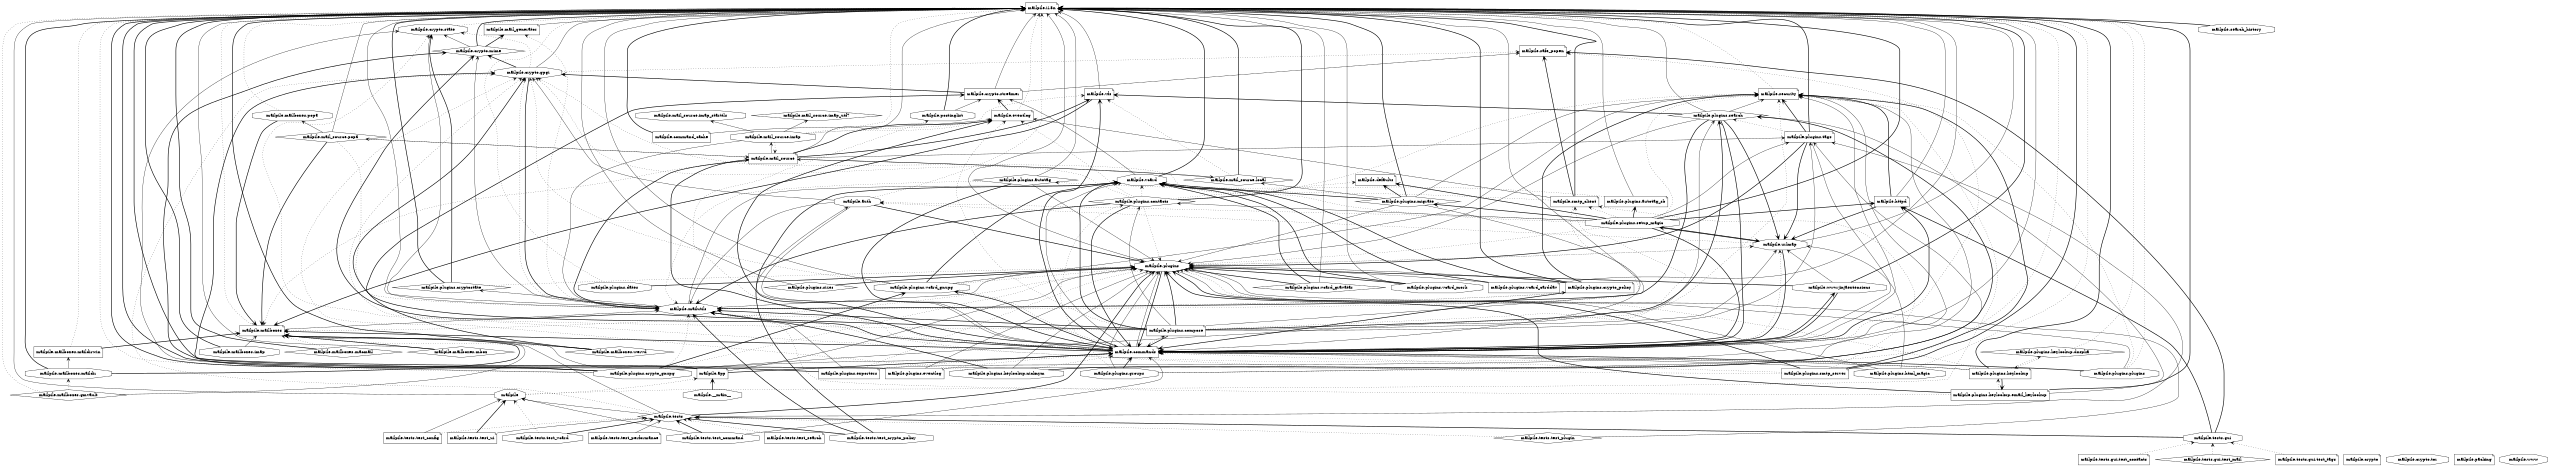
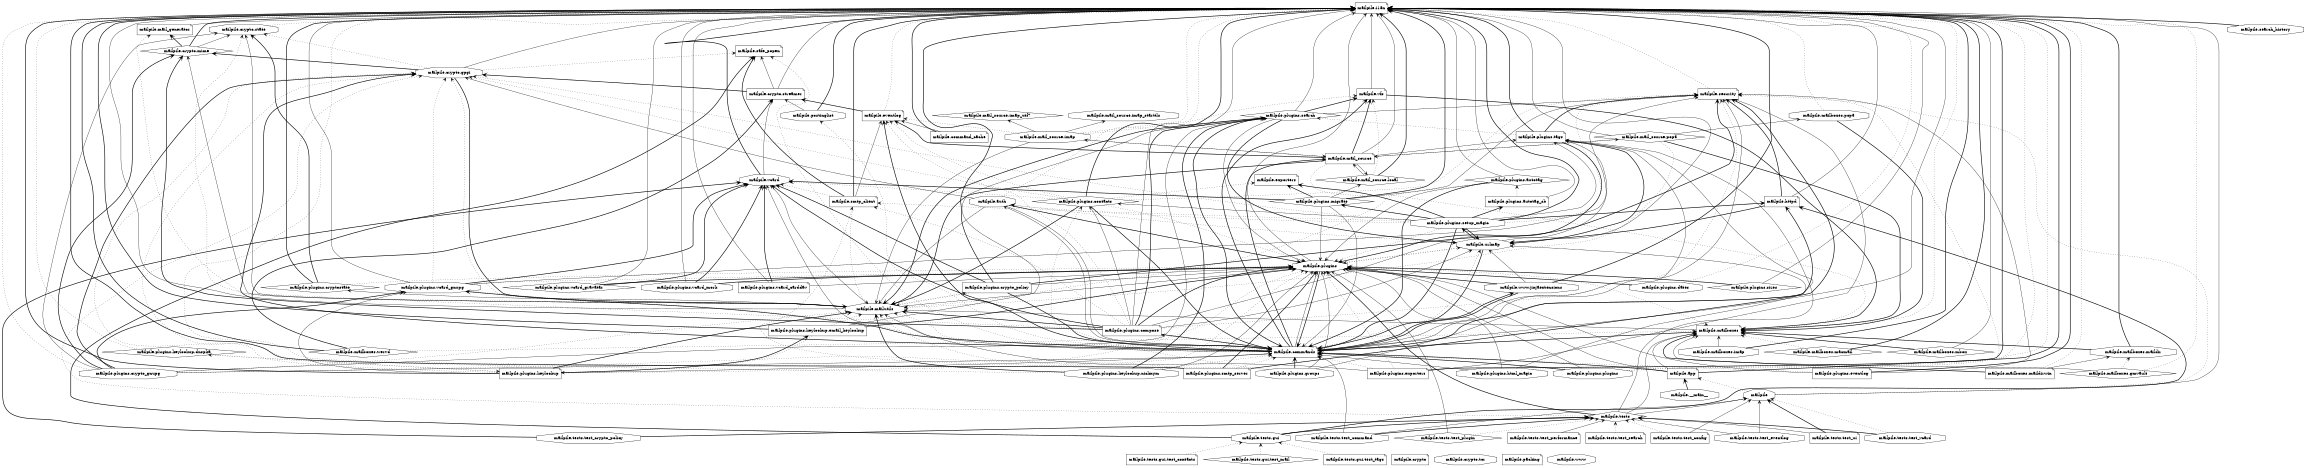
  digraph {
    rankdir=BT
    node [color=black shape=note style=solid]
    edge [arrowhead=open arrowtail=none style=bold]
    n1 [label=mailpile shape=octagon]
    n2 [label="mailpile.app"]
    n3 [label="mailpile.i18n"]
    n4 [label="mailpile.security"]
    n5 [label="mailpile.commands"]
    n6 [label="mailpile.mailboxes"]
    n7 [label="mailpile.plugins" shape=octagon]
    n8 [label="mailpile.__main__" shape=octagon]
    n9 [label="mailpile.auth" shape=octagon]
    n10 [label="mailpile.crypto.gpgi" shape=octagon]
    n11 [label="mailpile.mailutils" shape=octagon]
    n12 [label="mailpile.eventlog"]
    n13 [label="mailpile.httpd"]
    n14 [label="mailpile.mail_source"]
    n15 [label="mailpile.plugins.compose"]
    n16 [label="mailpile.plugins.vcard_gnupg" shape=octagon]
    n17 [label="mailpile.postinglist" shape=octagon]
    n18 [label="mailpile.safe_popen"]
    n19 [label="mailpile.urlmap" shape=octagon]
    n20 [label="mailpile.vcard" shape=octagon]
    n21 [label="mailpile.vfs"]
    n22 [label="mailpile.www.jinjaextensions" shape=octagon]
    n23 [label="mailpile.crypto.mime" shape=diamond]
    n24 [label="mailpile.crypto.state" shape=octagon]
    n25 [label="mailpile.mail_generator"]
    n26 [label="mailpile.plugins.crypto_policy"]
    n27 [label="mailpile.plugins.cryptostate" shape=diamond]
    n28 [label="mailpile.command_cache"]
    n29 [label="mailpile.crypto.streamer"]
    n30 [label="mailpile.mail_source.imap" shape=octagon]
    n31 [label="mailpile.mail_source.local" shape=diamond]
    n32 [label="mailpile.mail_source.pop3" shape=diamond]
    n33 [label="mailpile.plugins.tags"]
    n34 [label="mailpile.plugins.contacts" shape=diamond]
    n35 [label="mailpile.plugins.search" shape=diamond]
    n36 [label="mailpile.smtp_client"]
    n37 [label="mailpile.plugins.setup_magic" shape=octagon]
    n38 [label="mailpile.crypto"]
    n39 [label="mailpile.crypto.tor" shape=octagon]
-   n40 [label="mailpile.defaults"]
+   n40 [label="mailpile.exporters"]
    n41 [label="mailpile.mail_source.imap_starttls" shape=octagon]
    n42 [label="mailpile.mail_source.imap_utf7" shape=diamond]
    n43 [label="mailpile.mailboxes.pop3" shape=octagon]
    n44 [label="mailpile.mailboxes.gmvault" shape=diamond]
    n45 [label="mailpile.mailboxes.maildir" shape=octagon]
    n46 [label="mailpile.mailboxes.imap" shape=octagon]
    n47 [label="mailpile.mailboxes.macmail" shape=diamond]
    n48 [label="mailpile.mailboxes.maildirwin"]
    n49 [label="mailpile.mailboxes.mbox" shape=diamond]
    n50 [label="mailpile.mailboxes.wervd" shape=diamond]
    n51 [label="mailpile.packing"]
    n52 [label="mailpile.plugins.autotag" shape=diamond]
    n53 [label="mailpile.plugins.autotag_sb"]
    n54 [label="mailpile.plugins.crypto_gnupg" shape=octagon]
    n55 [label="mailpile.plugins.dates" shape=octagon]
    n56 [label="mailpile.plugins.eventlog"]
    n57 [label="mailpile.plugins.exporters"]
    n58 [label="mailpile.plugins.groups" shape=octagon]
    n59 [label="mailpile.plugins.html_magic" shape=octagon]
    n60 [label="mailpile.plugins.keylookup"]
    n61 [label="mailpile.plugins.keylookup.dnspka" shape=diamond]
    n62 [label="mailpile.plugins.keylookup.email_keylookup"]
    n63 [label="mailpile.plugins.keylookup.nicknym" shape=octagon]
    n64 [label="mailpile.plugins.migrate" shape=diamond]
    n65 [label="mailpile.plugins.plugins" shape=octagon]
    n66 [label="mailpile.plugins.sizes" shape=diamond]
    n67 [label="mailpile.plugins.smtp_server"]
    n68 [label="mailpile.plugins.vcard_carddav"]
    n69 [label="mailpile.plugins.vcard_gravatar" shape=diamond]
    n70 [label="mailpile.plugins.vcard_mork" shape=octagon]
    n71 [label="mailpile.search_history" shape=octagon]
    n72 [label="mailpile.tests" shape=diamond]
    n73 [label="mailpile.tests.gui" shape=octagon]
    n74 [label="mailpile.tests.gui.test_contacts"]
    n75 [label="mailpile.tests.gui.test_mail" shape=diamond]
    n76 [label="mailpile.tests.gui.test_tags"]
    n77 [label="mailpile.tests.test_command" shape=octagon]
    n78 [label="mailpile.tests.test_config"]
    n79 [label="mailpile.tests.test_crypto_policy" shape=octagon]
+   n80 [label="mailpile.tests.test_eventlog" shape=octagon]
    n81 [label="mailpile.tests.test_performance"]
    n82 [label="mailpile.tests.test_plugin" shape=diamond]
    n83 [label="mailpile.tests.test_search"]
    n84 [label="mailpile.tests.test_ui"]
    n85 [label="mailpile.tests.test_vcard" shape=octagon]
    n86 [label="mailpile.www" shape=octagon]
    n1 -> n2 [style=dotted]
    n1 -> n3 [style=solid]
    n1 -> n4 [style=dotted]
    n2 -> n3
    n2 -> n5
    n2 -> n6 [style=solid]
    n2 -> n7 [style=solid]
    n4 -> n3 [style=dotted]
    n5 -> n3 [style=solid]
    n5 -> n4 [style=solid]
    n5 -> n6
    n5 -> n7 [style=solid]
    n5 -> n9 [style=solid]
    n5 -> n10
    n5 -> n11 [style=dotted]
    n5 -> n12
    n5 -> n13
    n5 -> n14
    n5 -> n15 [style=dotted]
    n5 -> n16
    n5 -> n17 [style=dotted]
    n5 -> n18 [style=dotted]
    n5 -> n19 [style=dotted]
    n5 -> n20 [style=solid]
    n5 -> n21
    n5 -> n22
    n6 -> n3 [style=dotted]
    n6 -> n11 [style=solid]
    n7 -> n3 [style=solid]
    n7 -> n5
    n7 -> n6 [style=dotted]
    n7 -> n19 [style=dotted]
    n8 -> n2
    n9 -> n3 [style=dotted]
    n9 -> n5 [style=solid]
    n9 -> n7
    n9 -> n10 [style=solid]
    n9 -> n11 [style=solid]
    n10 -> n3 [style=solid]
    n10 -> n11
    n10 -> n18 [style=dotted]
    n10 -> n23
    n10 -> n24 [style=dotted]
    n11 -> n3 [style=solid]
    n11 -> n7 [style=solid]
    n11 -> n10 [style=dotted]
    n11 -> n20 [style=solid]
    n11 -> n23 [style=solid]
    n11 -> n24 [style=solid]
    n11 -> n25 [style=dotted]
    n11 -> n26 [style=dotted]
    n11 -> n27 [style=solid]
    n12 -> n3 [style=dotted]
    n12 -> n29
    n13 -> n3 [style=solid]
    n13 -> n4
    n13 -> n19
    n14 -> n3 [style=solid]
    n14 -> n6 [style=dotted]
    n14 -> n11
    n14 -> n12
    n14 -> n21
    n14 -> n30 [style=solid]
    n14 -> n31 [style=solid]
    n14 -> n32 [style=solid]
    n14 -> n33 [style=solid]
    n15 -> n3 [style=solid]
    n15 -> n4 [style=dotted]
    n15 -> n5
    n15 -> n7
    n15 -> n11
    n15 -> n12 [style=dotted]
    n15 -> n19 [style=solid]
    n15 -> n20
    n15 -> n23
    n15 -> n24 [style=dotted]
    n15 -> n33 [style=solid]
    n15 -> n34 [style=solid]
    n15 -> n35
    n15 -> n36 [style=dotted]
    n16 -> n3 [style=solid]
    n16 -> n4 [style=solid]
    n16 -> n5 [style=dotted]
    n16 -> n7 [style=dotted]
    n16 -> n10 [style=dotted]
    n16 -> n20
    n17 -> n3
    n17 -> n29 [style=solid]
    n19 -> n3 [style=solid]
    n19 -> n5
    n19 -> n7 [style=dotted]
    n19 -> n9 [style=dotted]
    n19 -> n37
    n20 -> n3
    n20 -> n29 [style=solid]
    n21 -> n3 [style=solid]
    n21 -> n6
    n22 -> n3
    n22 -> n5
    n22 -> n7
    n22 -> n19 [style=solid]
    n23 -> n3
    n23 -> n24 [style=solid]
    n23 -> n25
    n24 -> n3 [style=dotted]
    n25 -> n3 [style=solid]
    n26 -> n3
    n26 -> n4
    n26 -> n5
    n26 -> n7 [style=solid]
    n26 -> n11 [style=dotted]
    n26 -> n20
    n27 -> n3
    n27 -> n7 [style=dotted]
    n27 -> n24
    n28 -> n3
    n28 -> n12 [style=solid]
    n29 -> n3 [style=solid]
    n29 -> n10
    n29 -> n18 [style=solid]
    n30 -> n3 [style=dotted]
    n30 -> n11 [style=solid]
    n30 -> n12 [style=dotted]
    n30 -> n14 [style=dotted]
    n30 -> n21 [style=dotted]
    n30 -> n41 [style=solid]
    n30 -> n42 [style=solid]
    n31 -> n3
    n31 -> n14 [style=solid]
    n31 -> n21 [style=dotted]
    n32 -> n3 [style=solid]
    n32 -> n6
    n32 -> n11 [style=dotted]
    n32 -> n14 [style=dotted]
    n32 -> n43 [style=solid]
    n33 -> n3
    n33 -> n4
    n33 -> n5 [style=solid]
    n33 -> n7
    n33 -> n19
    n33 -> n35 [style=dotted]
    n34 -> n3
    n34 -> n4 [style=dotted]
    n34 -> n5
    n34 -> n7 [style=dotted]
    n34 -> n10 [style=dotted]
    n34 -> n11
    n34 -> n12 [style=dotted]
    n34 -> n20 [style=dotted]
    n34 -> n40 [style=dotted]
    n35 -> n3 [style=solid]
    n35 -> n4 [style=solid]
    n35 -> n5
    n35 -> n7 [style=solid]
    n35 -> n11
    n35 -> n19
    n35 -> n21
    n36 -> n3
    n36 -> n11 [style=dotted]
    n36 -> n12 [style=solid]
    n36 -> n18
    n36 -> n20 [style=dotted]
    n37 -> n3
    n37 -> n4 [style=dotted]
    n37 -> n5
    n37 -> n7 [style=dotted]
    n37 -> n9 [style=dotted]
    n37 -> n10 [style=dotted]
    n37 -> n13
    n37 -> n19
    n37 -> n33 [style=solid]
    n37 -> n34 [style=solid]
    n37 -> n36 [style=dotted]
    n37 -> n40
    n37 -> n53
    n37 -> n64
    n43 -> n3 [style=dotted]
    n43 -> n6
    n44 -> n3 [style=dotted]
    n44 -> n6 [style=solid]
    n44 -> n45 [style=dotted]
    n45 -> n3
    n45 -> n6
    n46 -> n3
    n46 -> n6 [style=solid]
    n47 -> n3
    n47 -> n6 [style=dotted]
    n48 -> n3 [style=dotted]
    n48 -> n6
-   n45 -> n48 [style=solid]
+   n48 -> n45 [style=solid]
    n49 -> n3 [style=solid]
    n49 -> n6
    n50 -> n3
    n50 -> n6 [style=dotted]
    n50 -> n29
    n52 -> n3 [style=solid]
    n52 -> n5
    n52 -> n7 [style=solid]
    n52 -> n11 [style=dotted]
    n53 -> n3 [style=solid]
    n53 -> n52 [style=dotted]
    n54 -> n3 [style=dotted]
    n54 -> n5 [style=solid]
    n54 -> n7 [style=dotted]
    n54 -> n10
    n54 -> n11 [style=dotted]
    n54 -> n16
    n54 -> n23
    n54 -> n24 [style=solid]
    n54 -> n35 [style=solid]
    n55 -> n3 [style=dotted]
    n55 -> n7
    n56 -> n3
    n56 -> n4 [style=solid]
    n56 -> n5 [style=dotted]
    n56 -> n7 [style=solid]
    n57 -> n3
    n57 -> n4 [style=solid]
    n57 -> n5 [style=dotted]
    n57 -> n7 [style=dotted]
    n57 -> n11 [style=solid]
    n58 -> n3 [style=dotted]
    n58 -> n5
    n58 -> n7 [style=solid]
    n58 -> n33 [style=solid]
    n58 -> n34 [style=dotted]
    n59 -> n3 [style=dotted]
    n59 -> n5 [style=solid]
    n59 -> n7 [style=solid]
    n59 -> n19 [style=solid]
    n60 -> n3
    n60 -> n5 [style=solid]
    n60 -> n7 [style=dotted]
    n60 -> n10 [style=dotted]
-   n79 -> n11
+   n60 -> n11
+   n60 -> n16 [style=solid]
    n60 -> n61 [style=dotted]
    n60 -> n62
    n61 -> n3 [style=dotted]
    n61 -> n60 [style=dotted]
    n62 -> n3
    n62 -> n7
    n62 -> n11 [style=dotted]
    n62 -> n35 [style=solid]
    n62 -> n60 [style=dotted]
    n63 -> n5 [style=dotted]
    n63 -> n7 [style=solid]
    n63 -> n10 [style=dotted]
    n63 -> n11
    n63 -> n35
    n64 -> n3
    n64 -> n4 [style=solid]
    n64 -> n5 [style=solid]
    n64 -> n7 [style=solid]
    n64 -> n20
    n64 -> n31 [style=solid]
    n64 -> n40
    n65 -> n3 [style=dotted]
    n65 -> n4 [style=dotted]
    n65 -> n5
    n65 -> n7 [style=solid]
    n66 -> n3 [style=solid]
    n66 -> n7
    n67 -> n3
    n67 -> n4
    n67 -> n5 [style=dotted]
    n67 -> n7
    n67 -> n11 [style=dotted]
    n67 -> n36 [style=dotted]
    n68 -> n3 [style=solid]
    n68 -> n7 [style=solid]
    n68 -> n20
    n69 -> n3 [style=solid]
    n69 -> n7
    n69 -> n20
    n70 -> n3 [style=solid]
    n70 -> n7
    n70 -> n20
    n71 -> n3
    n72 -> n1 [style=solid]
    n72 -> n6 [style=solid]
    n72 -> n7
    n72 -> n10 [style=dotted]
    n72 -> n33 [style=solid]
    n73 -> n13
    n73 -> n18
    n73 -> n72
    n74 -> n73 [style=dotted]
    n75 -> n73 [style=dotted]
    n76 -> n73 [style=dotted]
    n77 -> n1 [style=solid]
    n77 -> n5 [style=solid]
    n77 -> n72
    n78 -> n1 [style=solid]
    n78 -> n72 [style=dotted]
    n79 -> n20
    n79 -> n72
+   n80 -> n1 [style=solid]
+   n80 -> n72 [style=solid]
    n81 -> n72 [style=solid]
    n82 -> n7 [style=solid]
    n82 -> n72 [style=dotted]
    n83 -> n72 [style=dotted]
    n84 -> n1
    n84 -> n72 [style=solid]
    n85 -> n1 [style=dotted]
    n85 -> n72
  }
